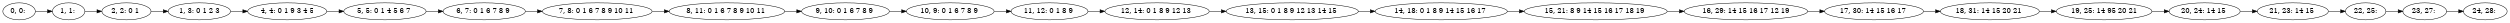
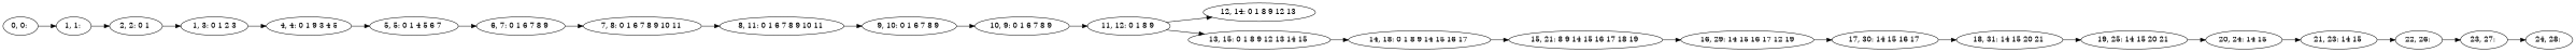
  digraph {
    rankdir=LR
    n1 [label="0, 0: "]
    n2 [label="1, 1: "]
    n3 [label="2, 2: 0 1 "]
    n4 [label="1, 3: 0 1 2 3"]
    n5 [label="4, 4: 0 1 9 3 4 5"]
    n6 [label="5, 5: 0 1 4 5 6 7 "]
    n7 [label="6, 7: 0 1 6 7 8 9 "]
    n8 [label="7, 8: 0 1 6 7 8 9 10 11 "]
    n9 [label="8, 11: 0 1 6 7 8 9 10 11 "]
    n10 [label="9, 10: 0 1 6 7 8 9 "]
    n11 [label="10, 9: 0 1 6 7 8 9 "]
    n12 [label="11, 12: 0 1 8 9 "]
    n13 [label="12, 14: 0 1 8 9 12 13 "]
    n14 [label="13, 15: 0 1 8 9 12 13 14 15 "]
    n15 [label="14, 18: 0 1 8 9 14 15 16 17 "]
    n16 [label="15, 21: 8 9 14 15 16 17 18 19 "]
    n17 [label="16, 29: 14 15 16 17 12 19"]
    n18 [label="17, 30: 14 15 16 17 "]
    n19 [label="18, 31: 14 15 20 21 "]
-   n20 [label="19, 25: 14 95 20 21"]
+   n20 [label="19, 25: 14 15 20 21 "]
    n21 [label="20, 24: 14 15 "]
    n22 [label="21, 23: 14 15 "]
-   n23 [label="22, 25:"]
+   n23 [label="22, 26: "]
    n24 [label="23, 27: "]
    n25 [label="24, 28: "]
    n1 -> n2
    n2 -> n3
    n3 -> n4
    n4 -> n5
    n5 -> n6
    n6 -> n7
    n7 -> n8
    n8 -> n9
    n9 -> n10
    n10 -> n11
    n11 -> n12
    n12 -> n13
-   n13 -> n14
+   n12 -> n14
    n14 -> n15
    n15 -> n16
    n16 -> n17
    n17 -> n18
    n18 -> n19
    n19 -> n20
    n20 -> n21
    n21 -> n22
    n22 -> n23
    n23 -> n24
    n24 -> n25
  }
